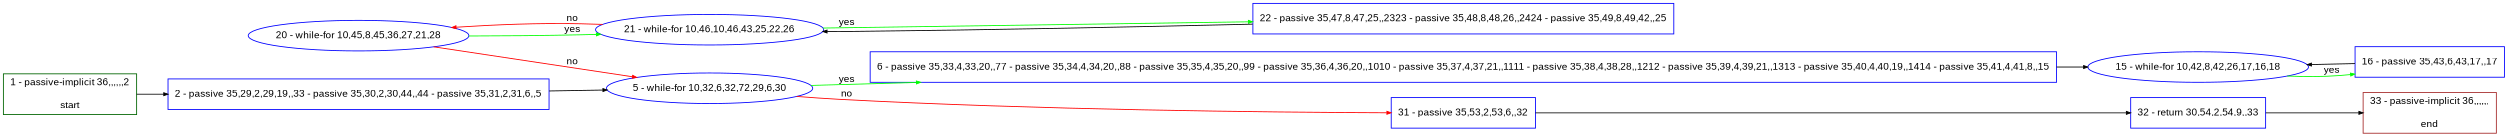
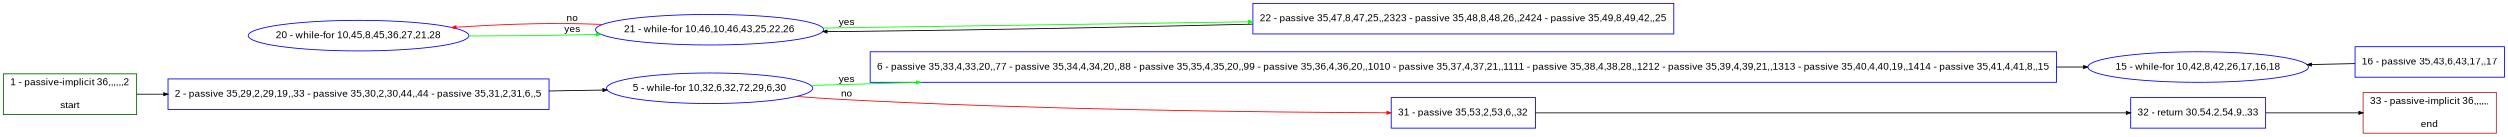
  digraph {
    bgcolor=white
    compound=true
    fillcolor="#FFFFCC"
    fontname=Arial
    fontsize=12
    pack=true
    packmode=clust
    rankdir=LR
    style="rounded,filled"
    node [color="#0000ff" compound=true fillcolor="#ffffff" fixedsize=false fontname=Arial fontsize=12 node_initialized=no shape=box style=filled]
    edge [arrowhead=normal arrowsize=0.5 arrowtail=none color="#000000" compound=true dir=forward fontcolor=black fontname=Arial fontsize=12]
    n1 [label="2 - passive 35,29,2,29,19,,33 - passive 35,30,2,30,44,,44 - passive 35,31,2,31,6,,5"]
    n2 [label="5 - while-for 10,32,6,32,72,29,6,30" shape=oval]
    n3 [label="6 - passive 35,33,4,33,20,,77 - passive 35,34,4,34,20,,88 - passive 35,35,4,35,20,,99 - passive 35,36,4,36,20,,1010 - passive 35,37,4,37,21,,1111 - passive 35,38,4,38,28,,1212 - passive 35,39,4,39,21,,1313 - passive 35,40,4,40,19,,1414 - passive 35,41,4,41,8,,15"]
    n4 [label="31 - passive 35,53,2,53,6,,32"]
    n5 [color="#006400" label="1 - passive-implicit 36,,,,,,2\n\nstart"]
    n6 [label="15 - while-for 10,42,8,42,26,17,16,18" shape=oval]
    n7 [label="32 - return 30,54,2,54,9,,33"]
    n8 [label="16 - passive 35,43,6,43,17,,17"]
    n9 [color="#a52a2a" label="33 - passive-implicit 36,,,,,,\n\nend"]
    n10 [label="20 - while-for 10,45,8,45,36,27,21,28" shape=oval]
    n11 [label="21 - while-for 10,46,10,46,43,25,22,26" shape=oval]
    n12 [label="22 - passive 35,47,8,47,25,,2323 - passive 35,48,8,48,26,,2424 - passive 35,49,8,49,42,,25"]
    n1 -> n2
    n2 -> n3 [color="#00ff00" label=yes]
    n2 -> n4 [color="#ff0000" label=no]
    n3 -> n6
    n4 -> n7
    n5 -> n1
-   n6 -> n8 [color="#00ff00" label=yes]
    n7 -> n9
    n8 -> n6
-   n10 -> n2 [color="#ff0000" label=no]
    n10 -> n11 [color="#00ff00" label=yes]
    n11 -> n10 [color="#ff0000" label=no]
    n11 -> n12 [color="#00ff00" label=yes]
    n12 -> n11
  }
